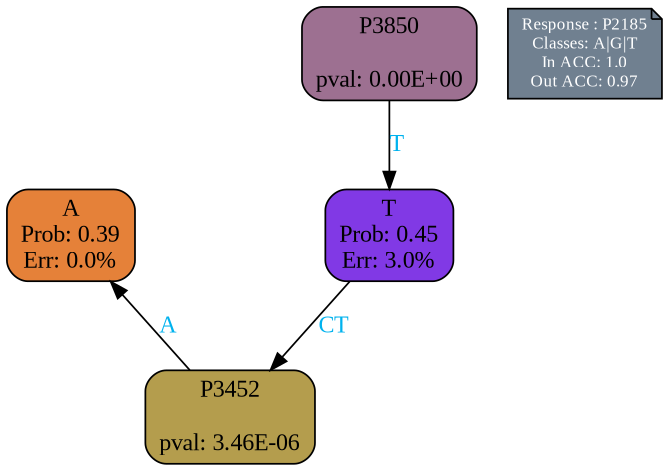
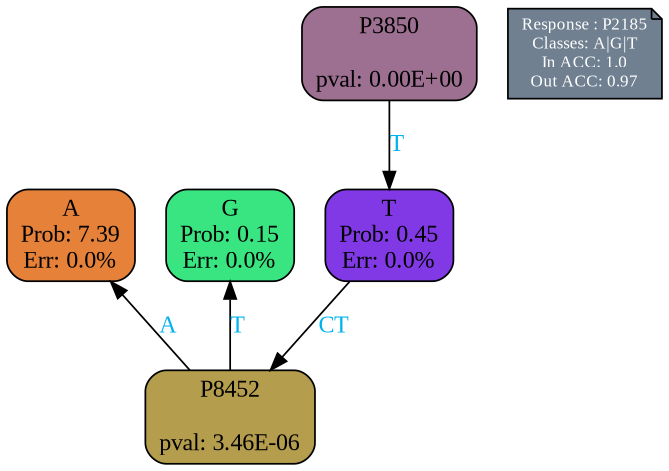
  digraph {
    fontname="Liberation Serif"
    ranksep=equally
    splines=polylines
    node [color=black fontname="Liberation Serif" shape=box style="filled, rounded"]
    edge [fontcolor=deepskyblue2 fontname="Liberation Serif"]
-   n1 [fillcolor="#8139e5" label="T\nProb: 0.45\nErr: 3.0%"]
-   n2 [fillcolor="#e58139" label="A\nProb: 0.39\nErr: 0.0%"]
+   n1 [fillcolor="#8139e5" label="T\nProb: 0.45\nErr: 0.0%"]
+   n2 [fillcolor="#e58139" label="A\nProb: 7.39\nErr: 0.0%"]
+   n3 [fillcolor="#39e581" label="G\nProb: 0.15\nErr: 0.0%"]
    n4 [align=left fillcolor=slategray fontcolor=white fontsize=10 label="Response : P2185\nClasses: A|G|T\nIn ACC: 1.0\nOut ACC: 0.97\n" shape=note style=filled]
    n5 [fillcolor="#9d7091" label="P3850\n\npval: 0.00E+00"]
-   n6 [fillcolor="#b49d4d" label="P3452\n\npval: 3.46E-06"]
+   n6 [fillcolor="#b49d4d" label="P8452\n\npval: 3.46E-06"]
    subgraph sub_1 {
      rank=same
      n1
      n2
+     n3
    }
    subgraph sub_2 {
      rank=same
      n4
      n5
    }
    n1 -> n6 [label=CT]
    n5 -> n1 [label=T]
    n6 -> n2 [label=A]
+   n6 -> n3 [label=T]
  }
